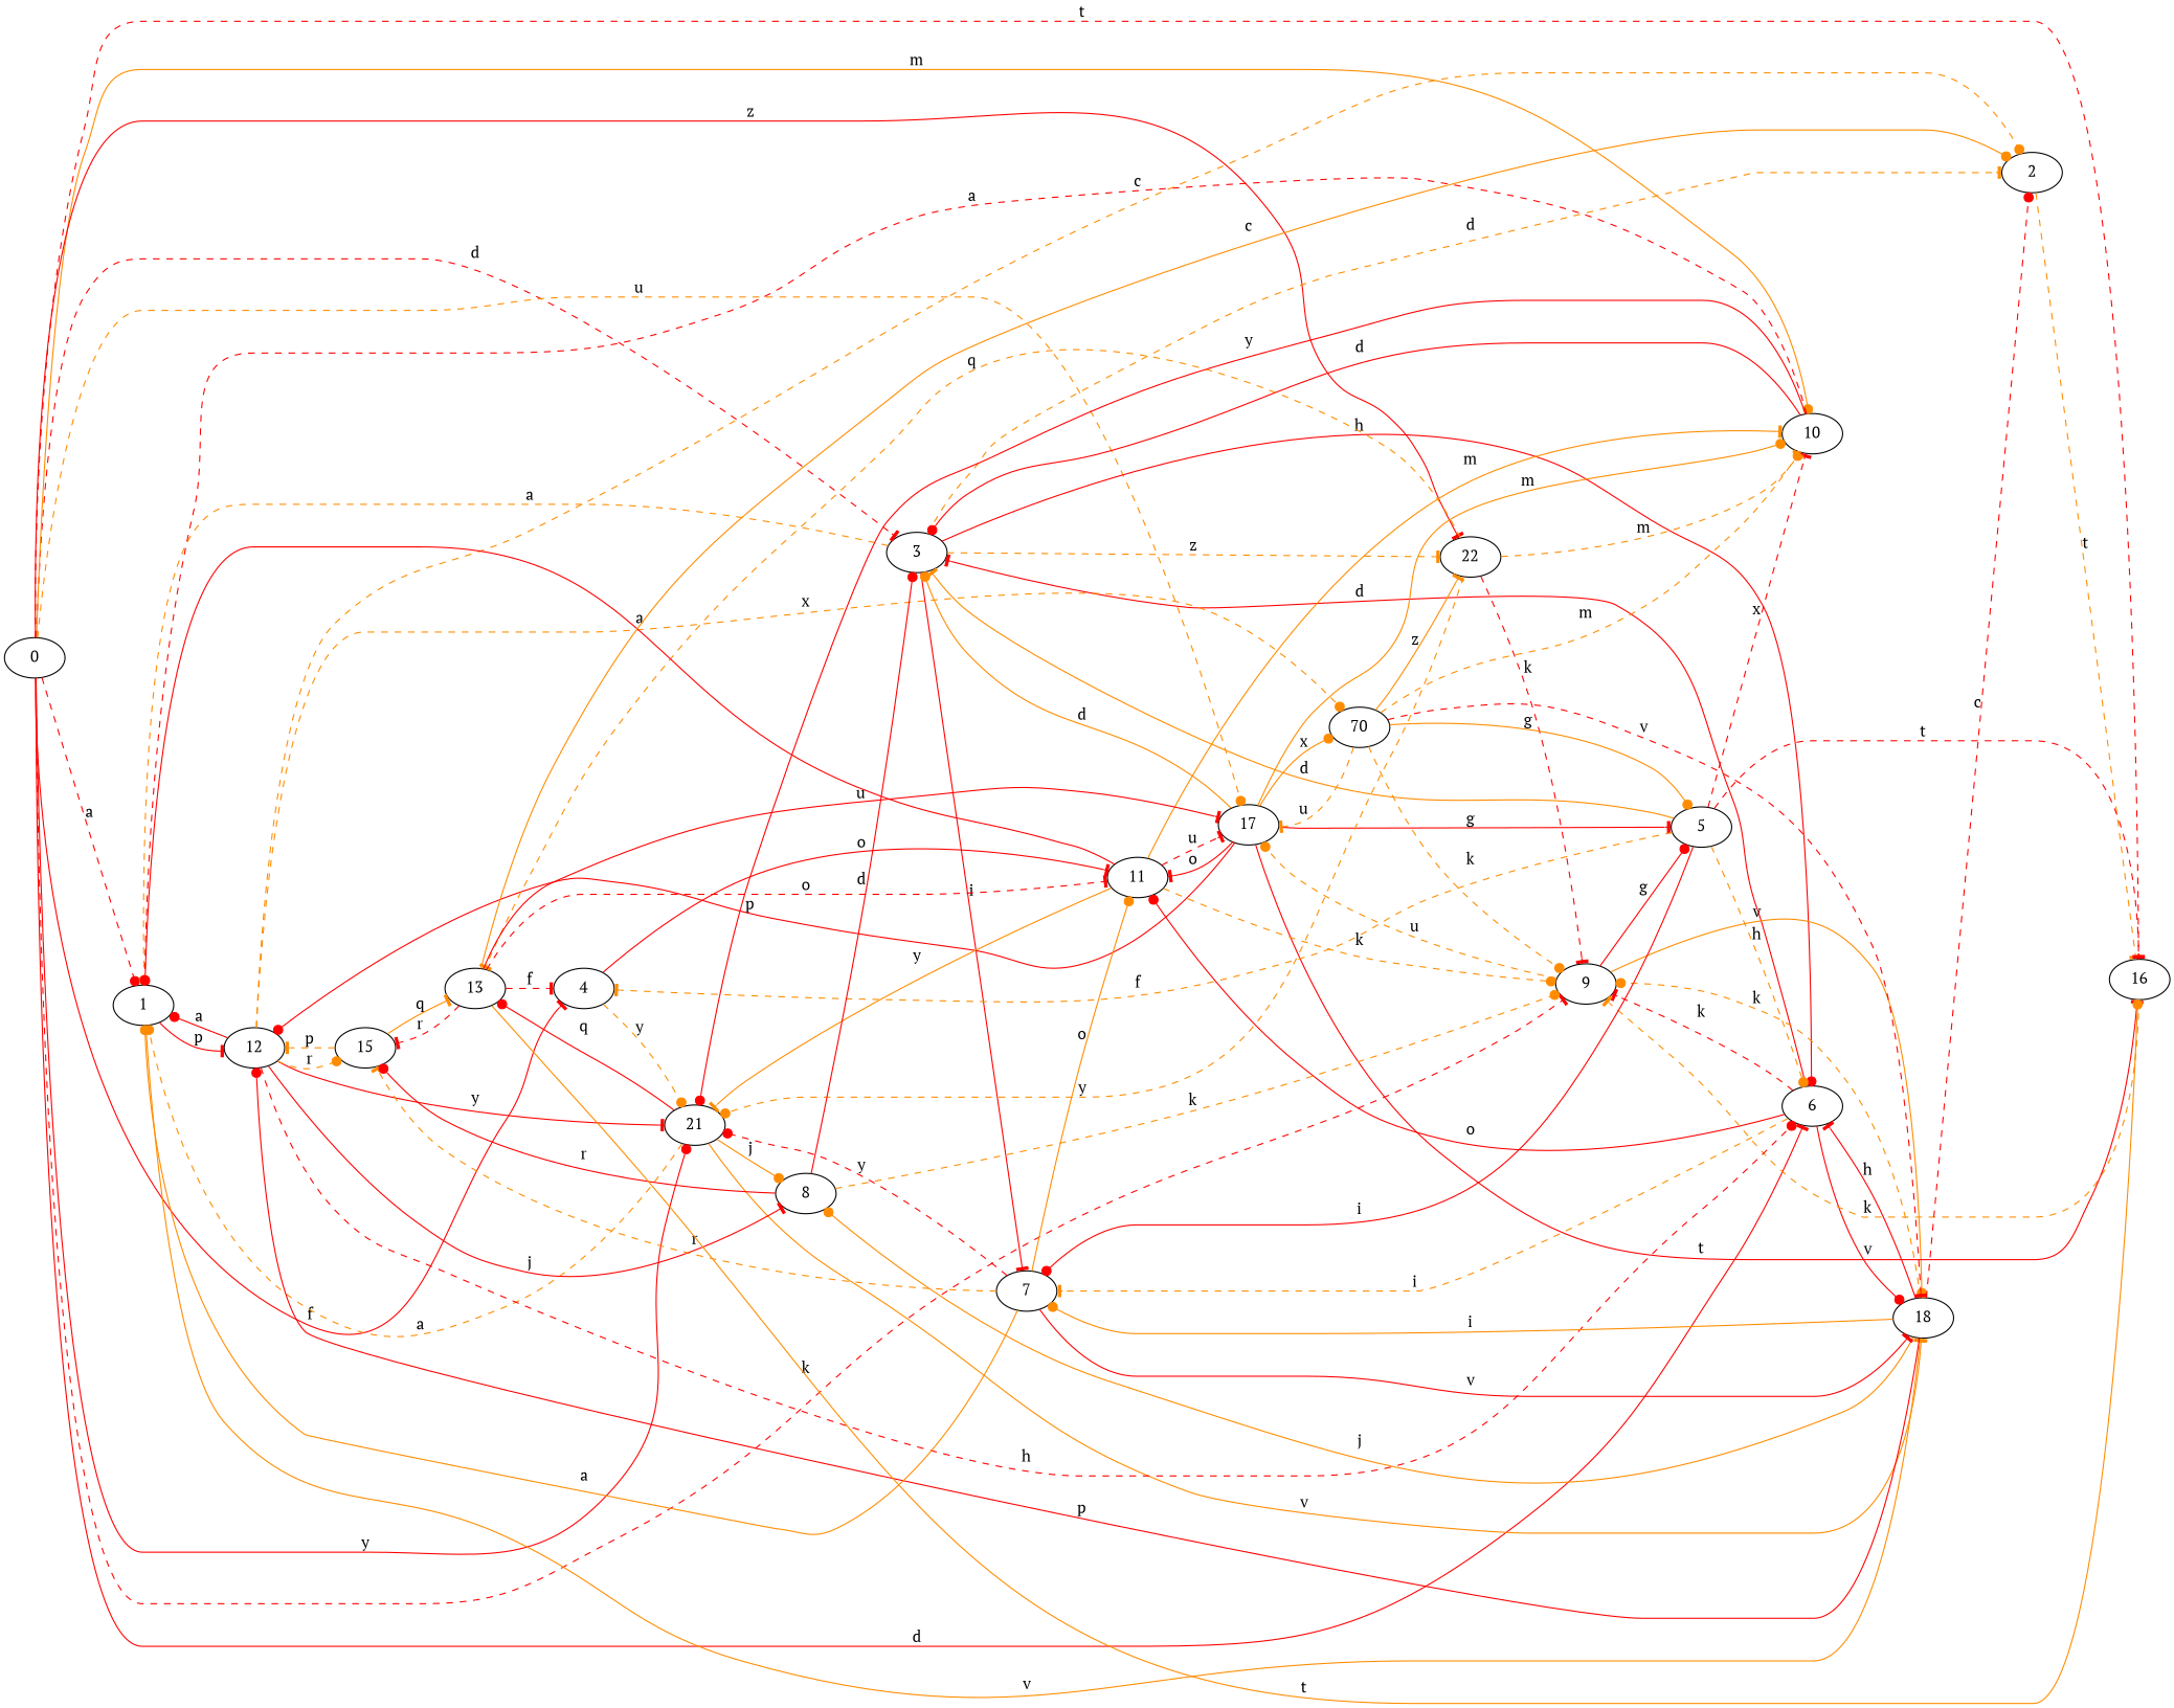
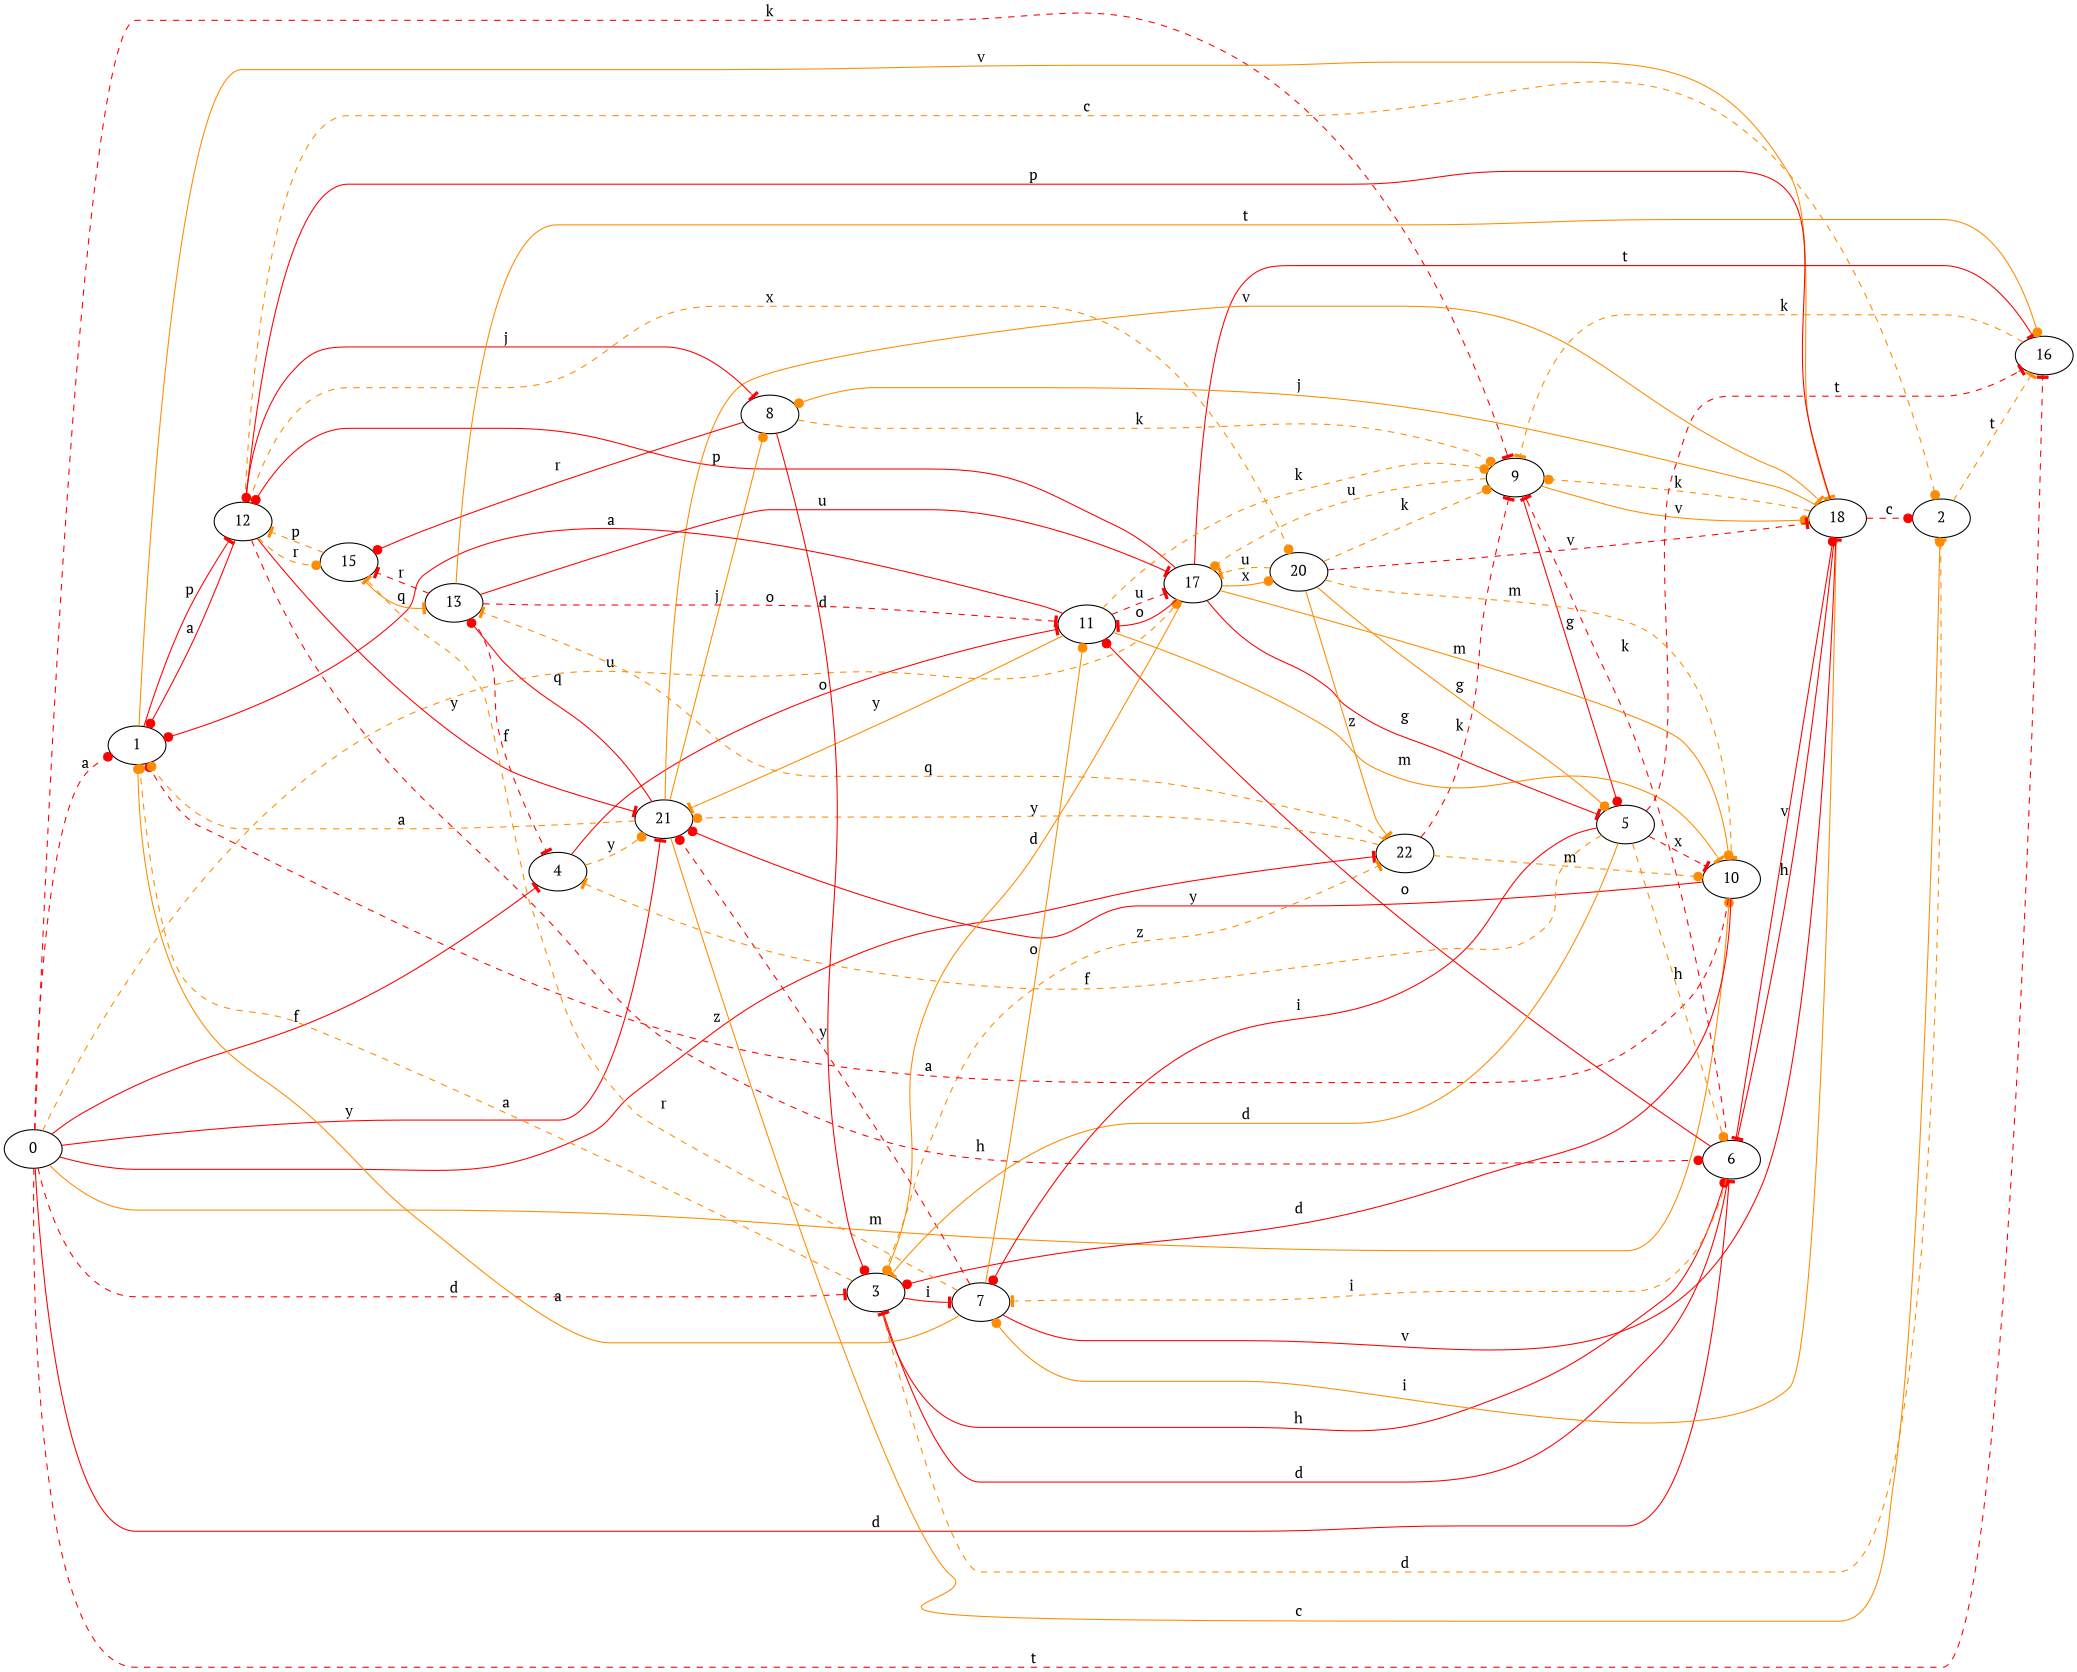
  strict digraph {
    fontname="PT Serif"
    rankdir=LR
    node [fontname="PT Serif"]
    edge [arrowhead=dot color=red fontname="PT Serif" style=solid]
    0
    1
    3
    4
    6
    9
    10
    16
    17
    21
    22
    12
    18
    2
    7
    11
    5
-   20 [label=70]
+   20
    8
    13
    15
    0 -> 1 [label=a style=dashed]
    0 -> 3 [arrowhead=tee label=d style=dashed]
    0 -> 4 [arrowhead=tee label=f]
    0 -> 6 [arrowhead=tee label=d]
    0 -> 9 [arrowhead=tee label=k style=dashed]
    0 -> 10 [color=darkorange label=m]
    0 -> 16 [arrowhead=tee label=t style=dashed]
    0 -> 17 [color=darkorange label=u style=dashed]
-   0 -> 21 [label=y]
+   0 -> 21 [arrowhead=tee label=y]
    0 -> 22 [arrowhead=tee label=z]
    1 -> 12 [arrowhead=tee label=p]
    1 -> 18 [arrowhead=tee color=darkorange label=v]
    3 -> 1 [color=darkorange label=a style=dashed]
    3 -> 6 [label=h]
    3 -> 22 [arrowhead=tee color=darkorange label=z style=dashed]
    3 -> 2 [arrowhead=tee color=darkorange label=d style=dashed]
    3 -> 7 [arrowhead=tee label=i]
    4 -> 21 [color=darkorange label=y style=dashed]
    4 -> 11 [arrowhead=tee label=o]
    6 -> 3 [arrowhead=tee label=d]
    6 -> 9 [arrowhead=tee label=k style=dashed]
    6 -> 18 [label=v]
    6 -> 7 [arrowhead=tee color=darkorange label=i style=dashed]
    6 -> 11 [label=o]
    9 -> 17 [color=darkorange label=u style=dashed]
    9 -> 18 [color=darkorange label=v]
    9 -> 5 [label=g]
    10 -> 1 [label=a style=dashed]
    10 -> 3 [label=d]
    10 -> 21 [label=y]
    16 -> 9 [arrowhead=tee color=darkorange label=k style=dashed]
    17 -> 3 [color=darkorange label=d]
    17 -> 10 [color=darkorange label=m]
    17 -> 16 [arrowhead=tee label=t]
    17 -> 12 [label=p]
    17 -> 11 [arrowhead=tee label=o]
    17 -> 5 [arrowhead=tee label=g]
    17 -> 20 [color=darkorange label=x]
    21 -> 1 [color=darkorange label=a style=dashed]
    21 -> 18 [arrowhead=tee color=darkorange label=v]
-   13 -> 2 [color=darkorange label=c]
+   21 -> 2 [color=darkorange label=c]
    21 -> 8 [color=darkorange label=j]
    21 -> 13 [label=q]
    22 -> 9 [arrowhead=tee label=k style=dashed]
    22 -> 10 [color=darkorange label=m style=dashed]
    22 -> 21 [color=darkorange label=y style=dashed]
    22 -> 13 [arrowhead=tee color=darkorange label=q style=dashed]
    12 -> 1 [label=a]
    12 -> 6 [label=h style=dashed]
    12 -> 21 [arrowhead=tee label=y]
    12 -> 2 [color=darkorange label=c style=dashed]
    12 -> 20 [color=darkorange label=x style=dashed]
    12 -> 8 [arrowhead=tee label=j]
    12 -> 15 [color=darkorange label=r style=dashed]
    18 -> 6 [arrowhead=tee label=h]
    18 -> 9 [color=darkorange label=k style=dashed]
    18 -> 12 [label=p]
    18 -> 2 [label=c style=dashed]
    18 -> 7 [color=darkorange label=i]
    18 -> 8 [color=darkorange label=j]
    2 -> 16 [arrowhead=tee color=darkorange label=t style=dashed]
    7 -> 1 [color=darkorange label=a]
    7 -> 21 [label=y style=dashed]
    7 -> 18 [arrowhead=tee label=v]
    7 -> 11 [color=darkorange label=o]
    7 -> 15 [arrowhead=tee color=darkorange label=r style=dashed]
    11 -> 1 [label=a]
    11 -> 9 [color=darkorange label=k style=dashed]
    11 -> 10 [arrowhead=tee color=darkorange label=m]
    11 -> 17 [arrowhead=tee label=u style=dashed]
    11 -> 21 [arrowhead=tee color=darkorange label=y]
    5 -> 3 [arrowhead=tee color=darkorange label=d]
    5 -> 4 [arrowhead=tee color=darkorange label=f style=dashed]
    5 -> 6 [color=darkorange label=h style=dashed]
    5 -> 10 [arrowhead=tee label=x style=dashed]
    5 -> 16 [arrowhead=tee label=t style=dashed]
    5 -> 7 [label=i]
    20 -> 9 [color=darkorange label=k style=dashed]
    20 -> 10 [arrowhead=tee color=darkorange label=m style=dashed]
    20 -> 17 [arrowhead=tee color=darkorange label=u style=dashed]
    20 -> 22 [arrowhead=tee color=darkorange label=z]
    20 -> 18 [arrowhead=tee label=v style=dashed]
    20 -> 5 [color=darkorange label=g]
    8 -> 3 [label=d]
    8 -> 9 [color=darkorange label=k style=dashed]
    8 -> 15 [label=r]
    13 -> 4 [arrowhead=tee label=f style=dashed]
    13 -> 16 [color=darkorange label=t]
    13 -> 17 [arrowhead=tee label=u]
    13 -> 11 [arrowhead=tee label=o style=dashed]
    13 -> 15 [arrowhead=tee label=r style=dashed]
    15 -> 12 [arrowhead=tee color=darkorange label=p style=dashed]
    15 -> 13 [arrowhead=tee color=darkorange label=q]
  }
